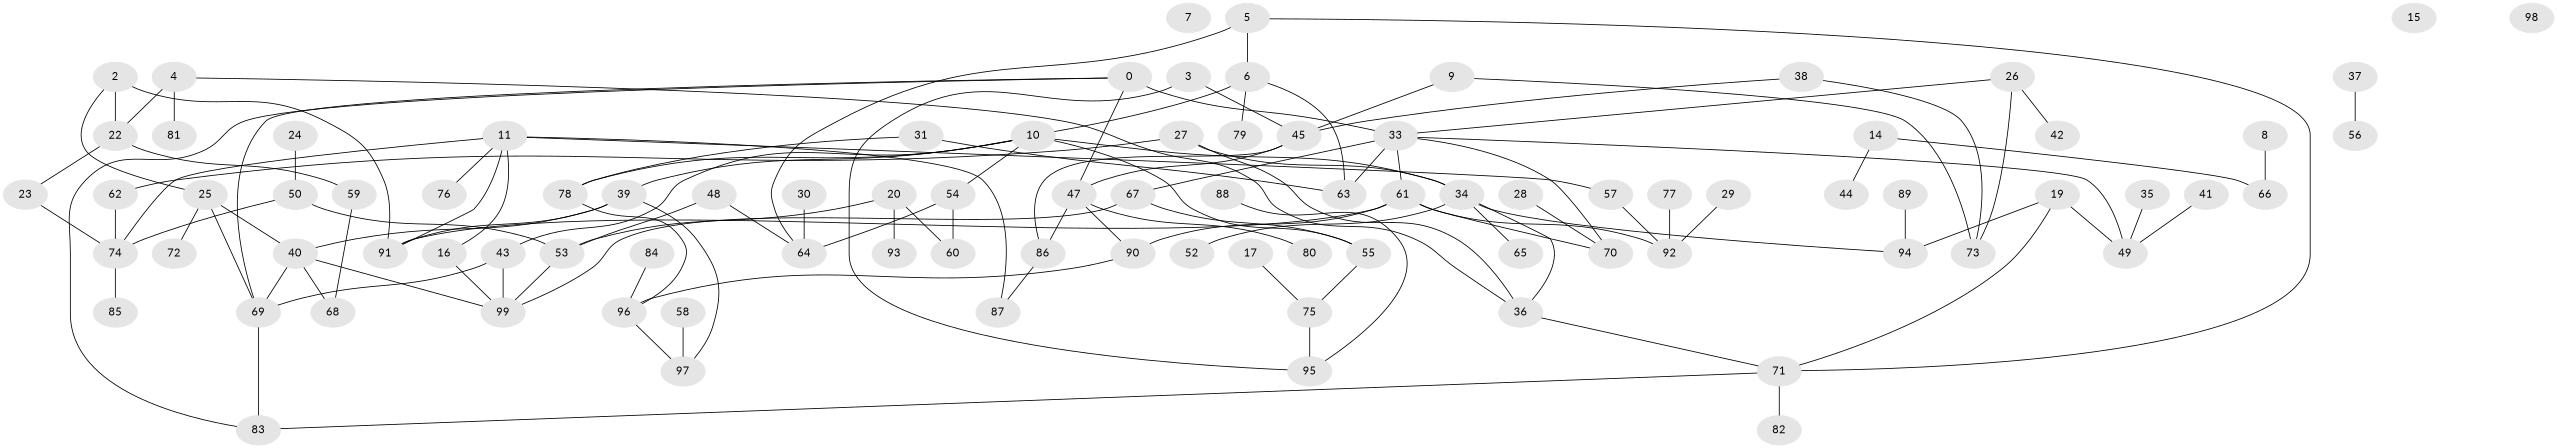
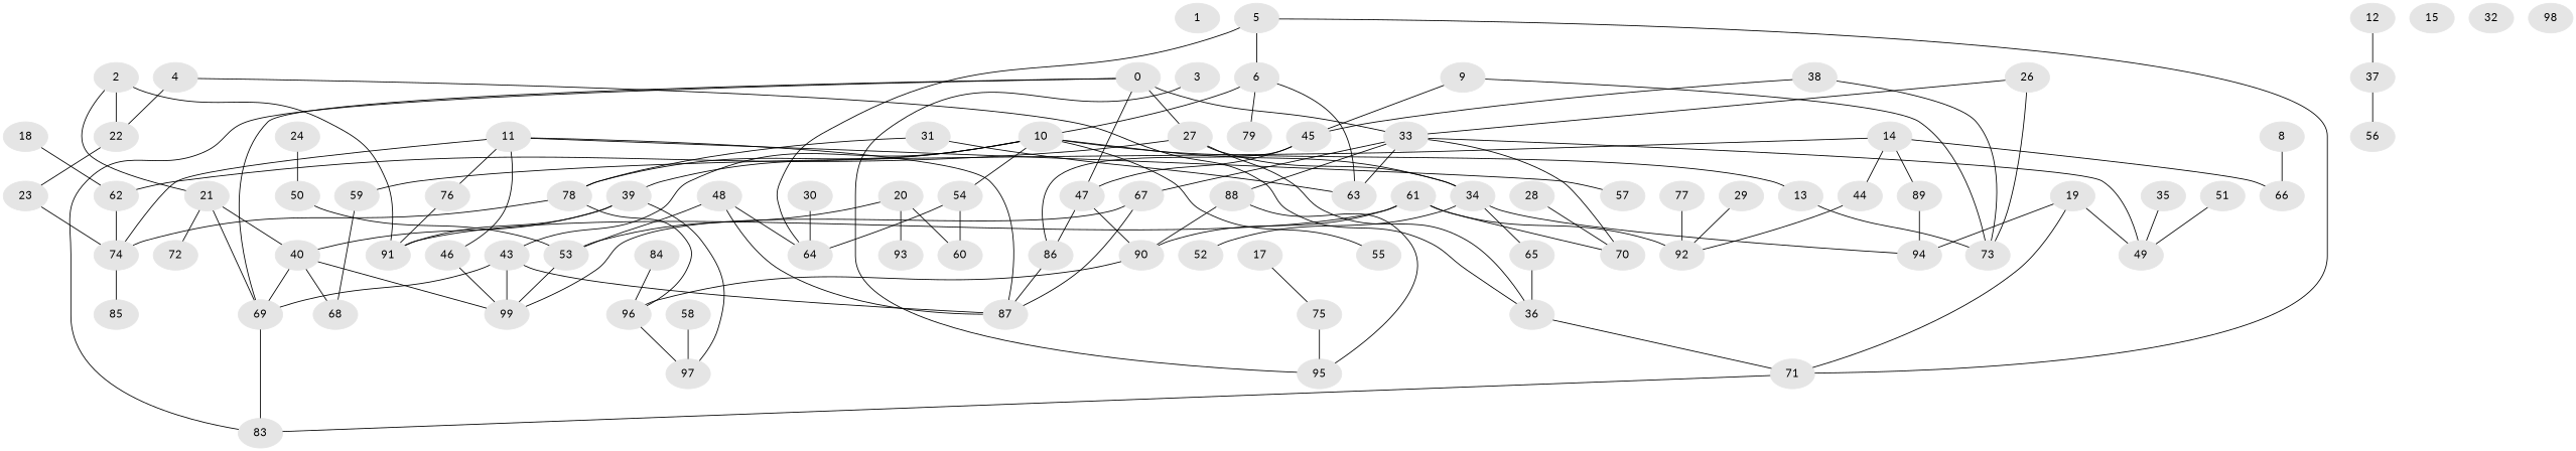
  graph {
    fontname=Lato
    node [color=gray90 fontname=Lato style=filled]
    edge [fontname=Lato]
-   1 [label=7]
+   1
    2
-   21 [label=25]
+   21
    22
    91
    69
    40
    72
    23
    3
    45
    95
    47
    86
    4
    36
-   81
    71
    5
    6
    64
    10
    63
    79
    83
-   82
+   13
    34
    39
    43
    54
    55
    78
    n34 [label=0]
    27
    33
    62
    49
    70
    67
    88
-   80
    90
    8
    66
    9
    73
    94
    52
    65
    97
    87
    99
    60
    75
    96
    11
-   16
+   16 [label=46]
    57
    74
    76
    92
    85
+   12
    37
    56
    14
    44
    59
    89
    68
    15
    17
+   18
    84
    19
    20
    53
    93
    24
    50
    26
-   42
    28
    29
    30
    31
+   32
    35
    38
-   41
+   41 [label=51]
    48
    58
    61
    77
    98
    2 -- 21
    2 -- 22
    2 -- 91
    21 -- 69
    21 -- 40
    21 -- 72
    22 -- 23
    69 -- 83
    40 -- 69
    40 -- 99
    40 -- 68
    23 -- 74
-   3 -- 45
    3 -- 95
    45 -- 47
    45 -- 86
    47 -- 86
-   47 -- 80
    47 -- 90
    86 -- 87
    4 -- 22
    4 -- 36
-   4 -- 81
    36 -- 71
    71 -- 83
-   71 -- 82
    5 -- 71
    5 -- 6
    5 -- 64
    6 -- 10
    6 -- 63
    6 -- 79
+   10 -- 13
    10 -- 34
    10 -- 39
    10 -- 43
    10 -- 54
    10 -- 55
    10 -- 78
-   34 -- 36
+   13 -- 73
+   65 -- 36
    34 -- 94
    34 -- 52
    34 -- 65
    39 -- 91
    39 -- 40
    39 -- 97
    43 -- 69
+   43 -- 87
    43 -- 99
    54 -- 64
    54 -- 60
-   55 -- 75
    78 -- 96
    n34 -- 69
    n34 -- 47
    n34 -- 83
+   n34 -- 27
    n34 -- 33
    27 -- 36
    27 -- 34
    27 -- 62
    33 -- 63
    33 -- 49
    33 -- 70
    33 -- 67
-   33 -- 61
+   33 -- 88
    62 -- 74
-   67 -- 55
+   67 -- 87
    67 -- 99
    88 -- 95
+   88 -- 90
    90 -- 96
    8 -- 66
    9 -- 45
    9 -- 73
    75 -- 95
    96 -- 97
-   11 -- 91
+   76 -- 91
    11 -- 87
    11 -- 16
    11 -- 57
    11 -- 74
    11 -- 76
    16 -- 99
-   57 -- 92
+   44 -- 92
    74 -- 85
+   12 -- 37
    37 -- 56
    14 -- 66
    14 -- 44
-   22 -- 59
+   14 -- 59
+   14 -- 89
    59 -- 68
    89 -- 94
    17 -- 75
+   18 -- 62
    84 -- 96
    19 -- 71
    19 -- 49
    19 -- 94
    20 -- 60
    20 -- 53
    20 -- 93
    53 -- 99
    24 -- 50
-   50 -- 74
+   78 -- 74
    50 -- 53
    26 -- 33
    26 -- 73
-   26 -- 42
    28 -- 70
    29 -- 92
    30 -- 64
    31 -- 63
    31 -- 78
    35 -- 49
    38 -- 45
    38 -- 73
    41 -- 49
    48 -- 64
+   48 -- 87
    48 -- 53
    58 -- 97
    61 -- 91
    61 -- 70
    61 -- 90
    61 -- 92
    77 -- 92
  }
